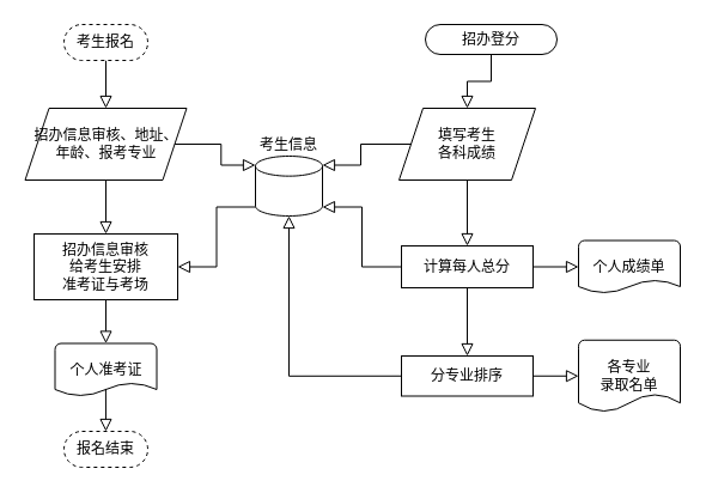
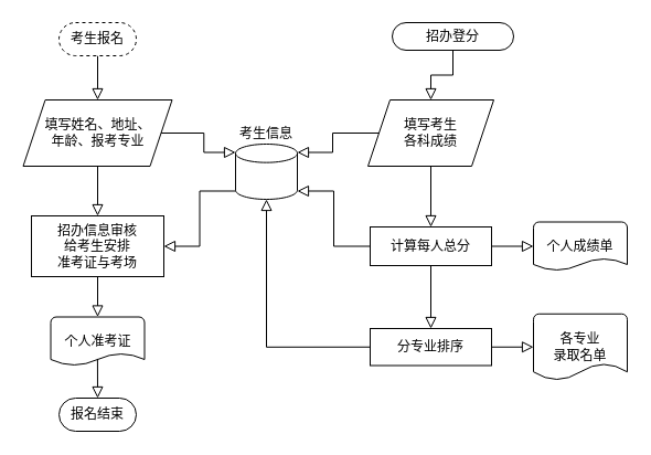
  <mxCell id="0" />
  <mxCell id="1" parent="0" />
  <mxCell id="2" style="edgeStyle=orthogonalEdgeStyle;rounded=0;orthogonalLoop=1;jettySize=auto;html=1;exitX=0.5;exitY=1;exitDx=0;exitDy=0;entryX=0.5;entryY=0;entryDx=0;entryDy=0;endArrow=block;endFill=0;endSize=8;" edge="1" parent="1" source="3" target="6"><mxGeometry relative="1" as="geometry" /></mxCell>
  <mxCell id="3" value="考生报名" style="rounded=1;whiteSpace=wrap;html=1;shadow=0;arcSize=50;dashed=1;" vertex="1" parent="1"><mxGeometry x="53" y="20" width="70" height="30" as="geometry" /></mxCell>
  <mxCell id="4" style="edgeStyle=orthogonalEdgeStyle;rounded=0;orthogonalLoop=1;jettySize=auto;html=1;exitX=1;exitY=0.5;exitDx=0;exitDy=0;entryX=0;entryY=0.15;entryDx=0;entryDy=0;entryPerimeter=0;endArrow=block;endFill=0;endSize=8;" edge="1" parent="1" source="6" target="8"><mxGeometry relative="1" as="geometry" /></mxCell>
  <mxCell id="5" style="edgeStyle=orthogonalEdgeStyle;rounded=0;orthogonalLoop=1;jettySize=auto;html=1;exitX=0.5;exitY=1;exitDx=0;exitDy=0;entryX=0.5;entryY=0;entryDx=0;entryDy=0;endArrow=block;endFill=0;endSize=8;" edge="1" parent="1" source="6" target="10"><mxGeometry relative="1" as="geometry" /></mxCell>
- <mxCell id="6" value="招办信息审核、地址、&lt;br&gt;年龄、报考专业" style="shape=parallelogram;perimeter=parallelogramPerimeter;whiteSpace=wrap;html=1;fixedSize=1;shadow=0;" vertex="1" parent="1"><mxGeometry x="20.5" y="90" width="135" height="60" as="geometry" /></mxCell>
+ <mxCell id="6" value="填写姓名、地址、&lt;br&gt;年龄、报考专业" style="shape=parallelogram;perimeter=parallelogramPerimeter;whiteSpace=wrap;html=1;fixedSize=1;shadow=0;" vertex="1" parent="1"><mxGeometry x="20.5" y="90" width="135" height="60" as="geometry" /></mxCell>
  <mxCell id="7" style="edgeStyle=orthogonalEdgeStyle;rounded=0;orthogonalLoop=1;jettySize=auto;html=1;exitX=0;exitY=0.85;exitDx=0;exitDy=0;exitPerimeter=0;entryX=1;entryY=0.5;entryDx=0;entryDy=0;endArrow=block;endFill=0;endSize=8;" edge="1" parent="1" source="8" target="10"><mxGeometry relative="1" as="geometry" /></mxCell>
  <mxCell id="8" value="考生信息" style="strokeWidth=1;html=1;shape=mxgraph.flowchart.database;whiteSpace=wrap;shadow=0;verticalAlign=bottom;labelPosition=center;verticalLabelPosition=top;align=center;" vertex="1" parent="1"><mxGeometry x="213" y="130" width="56" height="50" as="geometry" /></mxCell>
  <mxCell id="9" style="edgeStyle=orthogonalEdgeStyle;rounded=0;orthogonalLoop=1;jettySize=auto;html=1;exitX=0.5;exitY=1;exitDx=0;exitDy=0;entryX=0.5;entryY=0;entryDx=0;entryDy=0;entryPerimeter=0;endArrow=block;endFill=0;endSize=8;" edge="1" parent="1" source="10" target="11"><mxGeometry relative="1" as="geometry" /></mxCell>
  <mxCell id="10" value="招办信息审核&lt;br&gt;给考生安排&lt;br&gt;准考证与考场" style="rounded=0;whiteSpace=wrap;html=1;shadow=0;strokeWidth=1;verticalAlign=middle;" vertex="1" parent="1"><mxGeometry x="28" y="195" width="120" height="55" as="geometry" /></mxCell>
  <mxCell id="11" value="&lt;span&gt;个人准考证&lt;/span&gt;" style="strokeWidth=1;html=1;shape=mxgraph.flowchart.document2;whiteSpace=wrap;size=0.25;shadow=0;verticalAlign=middle;spacing=2;" vertex="1" parent="1"><mxGeometry x="45.5" y="286.5" width="85" height="44" as="geometry" /></mxCell>
  <mxCell id="12" style="edgeStyle=orthogonalEdgeStyle;rounded=0;orthogonalLoop=1;jettySize=auto;html=1;exitX=0;exitY=0.5;exitDx=0;exitDy=0;entryX=1;entryY=0.15;entryDx=0;entryDy=0;entryPerimeter=0;endArrow=block;endFill=0;endSize=8;" edge="1" parent="1" source="14" target="8"><mxGeometry relative="1" as="geometry" /></mxCell>
  <mxCell id="13" style="edgeStyle=orthogonalEdgeStyle;rounded=0;orthogonalLoop=1;jettySize=auto;html=1;exitX=0.5;exitY=1;exitDx=0;exitDy=0;entryX=0.5;entryY=0;entryDx=0;entryDy=0;endArrow=block;endFill=0;endSize=8;" edge="1" parent="1" source="14" target="20"><mxGeometry relative="1" as="geometry"><mxPoint x="390" y="195" as="targetPoint" /></mxGeometry></mxCell>
  <mxCell id="14" value="填写考生&lt;br&gt;各科成绩" style="shape=parallelogram;perimeter=parallelogramPerimeter;whiteSpace=wrap;html=1;fixedSize=1;shadow=0;" vertex="1" parent="1"><mxGeometry x="333" y="90" width="114" height="60" as="geometry" /></mxCell>
  <mxCell id="15" style="edgeStyle=orthogonalEdgeStyle;rounded=0;orthogonalLoop=1;jettySize=auto;html=1;exitX=0.5;exitY=1;exitDx=0;exitDy=0;endArrow=block;endFill=0;endSize=8;" edge="1" parent="1" source="16" target="14"><mxGeometry relative="1" as="geometry" /></mxCell>
  <mxCell id="16" value="招办登分" style="rounded=1;whiteSpace=wrap;html=1;shadow=0;arcSize=50;" vertex="1" parent="1"><mxGeometry x="355" y="20" width="110" height="25" as="geometry" /></mxCell>
  <mxCell id="17" style="edgeStyle=orthogonalEdgeStyle;rounded=0;orthogonalLoop=1;jettySize=auto;html=1;exitX=1;exitY=0.5;exitDx=0;exitDy=0;entryX=0;entryY=0.5;entryDx=0;entryDy=0;entryPerimeter=0;endArrow=block;endFill=0;endSize=8;" edge="1" parent="1" source="20" target="21"><mxGeometry relative="1" as="geometry" /></mxCell>
  <mxCell id="18" style="edgeStyle=orthogonalEdgeStyle;rounded=0;orthogonalLoop=1;jettySize=auto;html=1;exitX=0.5;exitY=1;exitDx=0;exitDy=0;entryX=0.5;entryY=0;entryDx=0;entryDy=0;endArrow=block;endFill=0;endSize=8;" edge="1" parent="1" source="20" target="24"><mxGeometry relative="1" as="geometry" /></mxCell>
  <mxCell id="19" style="edgeStyle=orthogonalEdgeStyle;rounded=0;orthogonalLoop=1;jettySize=auto;html=1;exitX=0;exitY=0.5;exitDx=0;exitDy=0;entryX=1;entryY=0.85;entryDx=0;entryDy=0;entryPerimeter=0;endArrow=block;endFill=0;endSize=8;" edge="1" parent="1" source="20" target="8"><mxGeometry relative="1" as="geometry" /></mxCell>
  <mxCell id="20" value="计算每人总分" style="rounded=0;whiteSpace=wrap;html=1;shadow=0;strokeWidth=1;verticalAlign=middle;" vertex="1" parent="1"><mxGeometry x="335" y="205" width="110" height="35" as="geometry" /></mxCell>
  <mxCell id="21" value="&lt;span&gt;个人成绩单&lt;/span&gt;" style="strokeWidth=1;html=1;shape=mxgraph.flowchart.document2;whiteSpace=wrap;size=0.25;shadow=0;verticalAlign=middle;spacing=2;" vertex="1" parent="1"><mxGeometry x="483" y="200.5" width="85" height="44" as="geometry" /></mxCell>
  <mxCell id="22" style="edgeStyle=orthogonalEdgeStyle;rounded=0;orthogonalLoop=1;jettySize=auto;html=1;exitX=1;exitY=0.5;exitDx=0;exitDy=0;entryX=0;entryY=0.5;entryDx=0;entryDy=0;entryPerimeter=0;endArrow=block;endFill=0;endSize=8;" edge="1" parent="1" source="24" target="25"><mxGeometry relative="1" as="geometry" /></mxCell>
  <mxCell id="23" style="edgeStyle=orthogonalEdgeStyle;rounded=0;orthogonalLoop=1;jettySize=auto;html=1;exitX=0;exitY=0.5;exitDx=0;exitDy=0;endArrow=block;endFill=0;endSize=8;" edge="1" parent="1" source="24" target="8"><mxGeometry relative="1" as="geometry" /></mxCell>
  <mxCell id="24" value="分专业排序" style="rounded=0;whiteSpace=wrap;html=1;shadow=0;strokeWidth=1;verticalAlign=middle;" vertex="1" parent="1"><mxGeometry x="335" y="297" width="110" height="33.5" as="geometry" /></mxCell>
  <mxCell id="25" value="&lt;span&gt;各专业&lt;br&gt;录取名单&lt;/span&gt;" style="strokeWidth=1;html=1;shape=mxgraph.flowchart.document2;whiteSpace=wrap;size=0.25;shadow=0;verticalAlign=middle;spacing=2;" vertex="1" parent="1"><mxGeometry x="483" y="283.75" width="85" height="60" as="geometry" /></mxCell>
  <mxCell id="26" style="edgeStyle=orthogonalEdgeStyle;rounded=0;orthogonalLoop=1;jettySize=auto;html=1;exitX=0.499;exitY=0.861;exitDx=0;exitDy=0;endArrow=block;endFill=0;endSize=8;exitPerimeter=0;entryX=0.5;entryY=0;entryDx=0;entryDy=0;" edge="1" parent="1" source="11" target="27"><mxGeometry relative="1" as="geometry"><mxPoint x="113" y="340" as="targetPoint" /></mxGeometry></mxCell>
- <mxCell id="27" value="报名结束" style="rounded=1;whiteSpace=wrap;html=1;shadow=0;arcSize=50;dashed=1;" vertex="1" parent="1"><mxGeometry x="53" y="360" width="70" height="30" as="geometry" /></mxCell>
+ <mxCell id="27" value="报名结束" style="rounded=1;whiteSpace=wrap;html=1;shadow=0;arcSize=50;" vertex="1" parent="1"><mxGeometry x="53" y="360" width="70" height="30" as="geometry" /></mxCell>
